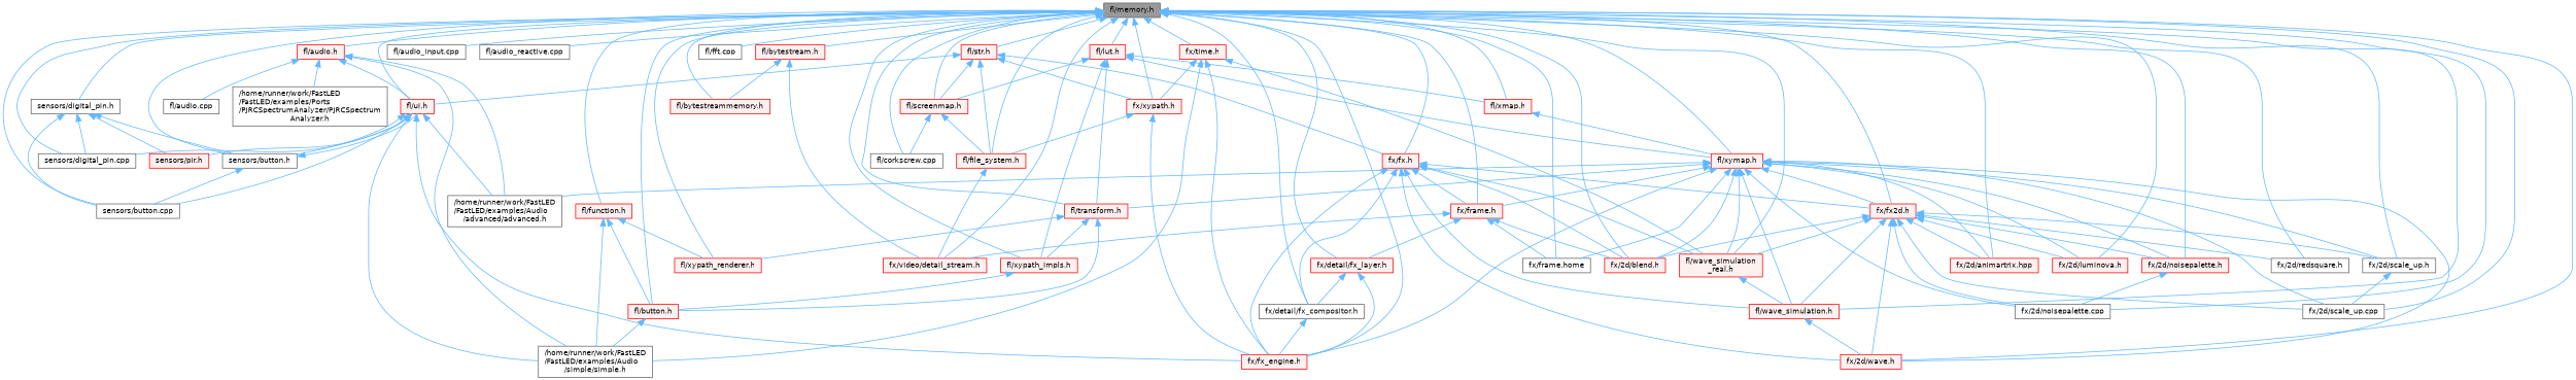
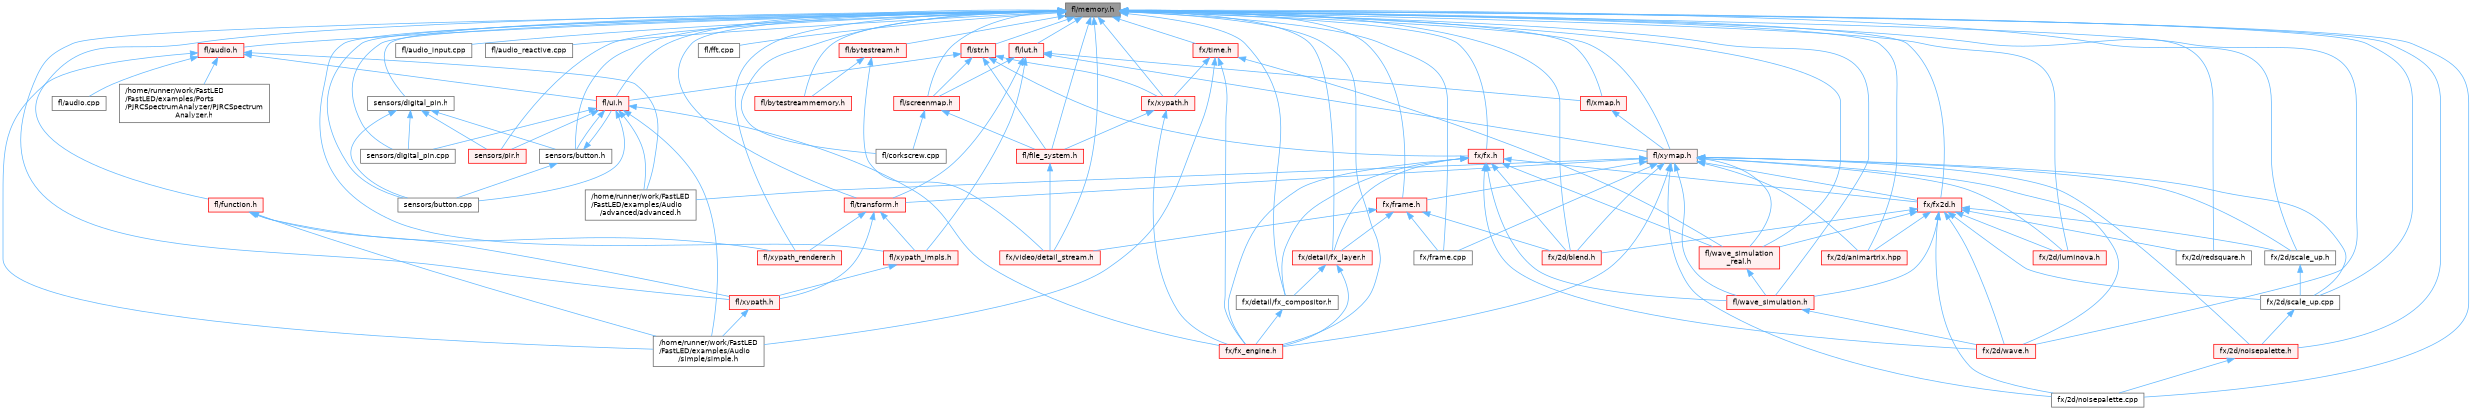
  digraph {
    node [color=red fillcolor="#FFF0F0" fontname=Helvetica fontsize=10 shape=box style=filled]
    edge [color=steelblue1 dir=back fontname=Helvetica fontsize=10 labelfontname=Helvetica labelfontsize=10 style=solid]
    n1 [color=gray40 fillcolor=grey60 fontcolor=black height=0.2 label="fl/memory.h" width=0.4]
    n2 [height=0.2 label="fl/audio.h" width=0.4]
    n3 [height=0.2 label="fl/ui.h" width=0.4]
    n4 [height=0.2 label="fx/fx_engine.h" width=0.4]
    n5 [color=grey40 fillcolor=white height=0.2 label="sensors/button.cpp" width=0.4]
    n6 [color=grey40 fillcolor=white height=0.2 label="sensors/button.h" width=0.4]
    n7 [color=grey40 fillcolor=white height=0.2 label="sensors/digital_pin.cpp" width=0.4]
    n8 [height=0.2 label="sensors/pir.h" width=0.4]
    n9 [color=grey40 fillcolor=white height=0.2 label="fl/audio_input.cpp" width=0.4]
    n10 [color=grey40 fillcolor=white height=0.2 label="fl/audio_reactive.cpp" width=0.4]
    n11 [height=0.2 label="fl/bytestream.h" width=0.4]
    n12 [height=0.2 label="fl/bytestreammemory.h" width=0.4]
    n13 [height=0.2 label="fx/video/detail_stream.h" width=0.4]
    n14 [color=grey40 fillcolor=white height=0.2 label="fl/corkscrew.cpp" width=0.4]
    n15 [color=grey40 fillcolor=white height=0.2 label="fl/fft.cpp" width=0.4]
    n16 [height=0.2 label="fl/file_system.h" width=0.4]
    n17 [height=0.2 label="fl/function.h" width=0.4]
-   n18 [height=0.2 label="fl/button.h" width=0.4]
+   n18 [height=0.2 label="fl/xypath.h" width=0.4]
    n19 [height=0.2 label="fl/xypath_renderer.h" width=0.4]
    n20 [height=0.2 label="fl/lut.h" width=0.4]
    n21 [height=0.2 label="fl/screenmap.h" width=0.4]
    n22 [height=0.2 label="fl/transform.h" width=0.4]
    n23 [height=0.2 label="fl/xypath_impls.h" width=0.4]
    n24 [height=0.2 label="fl/xmap.h" width=0.4]
-   n25 [height=0.2 label="fl/xymap.h" width=0.4]
+   n25 [color=grey40 height=0.2 label="fl/xymap.h" width=0.4]
    n26 [height=0.2 label="fl/wave_simulation.h" width=0.4]
    n27 [height=0.2 label="fx/2d/wave.h" width=0.4]
    n28 [height=0.2 label="fl/wave_simulation\l_real.h" width=0.4]
    n29 [height=0.2 label="fx/2d/animartrix.hpp" width=0.4]
    n30 [height=0.2 label="fx/2d/blend.h" width=0.4]
    n31 [height=0.2 label="fx/2d/luminova.h" width=0.4]
    n32 [color=grey40 fillcolor=white height=0.2 label="fx/2d/noisepalette.cpp" width=0.4]
    n33 [height=0.2 label="fx/2d/noisepalette.h" width=0.4]
    n34 [color=grey40 fillcolor=white height=0.2 label="fx/2d/scale_up.cpp" width=0.4]
    n35 [color=grey40 fillcolor=white height=0.2 label="fx/2d/scale_up.h" width=0.4]
-   n36 [color=grey40 fillcolor=white height=0.2 label="fx/frame.home" width=0.4]
+   n36 [color=grey40 fillcolor=white height=0.2 label="fx/frame.cpp" width=0.4]
    n37 [height=0.2 label="fx/frame.h" width=0.4]
    n38 [height=0.2 label="fx/detail/fx_layer.h" width=0.4]
    n39 [color=grey40 fillcolor=white height=0.2 label="fx/detail/fx_compositor.h" width=0.4]
    n40 [height=0.2 label="fx/fx2d.h" width=0.4]
    n41 [color=grey40 fillcolor=white height=0.2 label="fx/2d/redsquare.h" width=0.4]
    n42 [height=0.2 label="fl/str.h" width=0.4]
    n43 [height=0.2 label="fx/fx.h" width=0.4]
    n44 [height=0.2 label="fx/xypath.h" width=0.4]
    n45 [height=0.2 label="fx/time.h" width=0.4]
    n46 [color=grey40 fillcolor=white height=0.2 label="sensors/digital_pin.h" width=0.4]
    n47 [color=grey40 fillcolor=white height=0.2 label="/home/runner/work/FastLED\l/FastLED/examples/Audio\l/advanced/advanced.h" width=0.4]
    n48 [color=grey40 fillcolor=white height=0.2 label="/home/runner/work/FastLED\l/FastLED/examples/Audio\l/simple/simple.h" width=0.4]
    n49 [color=grey40 fillcolor=white height=0.2 label="/home/runner/work/FastLED\l/FastLED/examples/Ports\l/PJRCSpectrumAnalyzer/PJRCSpectrum\lAnalyzer.h" width=0.4]
    n50 [color=grey40 fillcolor=white height=0.2 label="fl/audio.cpp" width=0.4]
    n1 -> n2
    n1 -> n3
    n1 -> n4
    n1 -> n5
    n1 -> n6
    n1 -> n7
+   n1 -> n8
    n1 -> n9
    n1 -> n10
    n1 -> n11
    n1 -> n12
    n1 -> n13
    n1 -> n14
    n1 -> n15
    n1 -> n16
    n1 -> n17
    n1 -> n18
    n1 -> n19
    n1 -> n20
    n1 -> n21
    n1 -> n22
    n1 -> n23
    n1 -> n24
    n1 -> n25
    n1 -> n26
    n1 -> n27
    n1 -> n28
    n1 -> n29
    n1 -> n30
    n1 -> n31
    n1 -> n32
    n1 -> n33
    n1 -> n34
    n1 -> n35
    n1 -> n36
    n1 -> n37
    n1 -> n38
    n1 -> n39
    n1 -> n40
    n1 -> n41
    n1 -> n42
    n1 -> n43
    n1 -> n44
    n1 -> n45
    n1 -> n46
    n2 -> n3
    n2 -> n47
    n2 -> n48
    n2 -> n49
    n2 -> n50
    n3 -> n4
    n3 -> n5
    n3 -> n6
    n3 -> n7
    n3 -> n8
    n3 -> n47
    n3 -> n48
    n6 -> n3
    n6 -> n5
    n11 -> n12
    n11 -> n13
    n16 -> n13
    n17 -> n18
    n17 -> n19
    n17 -> n48
    n18 -> n48
    n20 -> n21
    n20 -> n22
    n20 -> n23
    n20 -> n24
    n20 -> n25
    n21 -> n14
    n21 -> n16
    n22 -> n18
    n22 -> n19
    n22 -> n23
    n23 -> n18
    n24 -> n25
    n25 -> n4
    n25 -> n22
    n25 -> n26
    n25 -> n27
    n25 -> n28
    n25 -> n29
    n25 -> n30
    n25 -> n31
    n25 -> n32
    n25 -> n33
    n25 -> n34
    n25 -> n35
    n25 -> n36
    n25 -> n37
    n25 -> n40
    n25 -> n47
    n26 -> n27
    n28 -> n26
    n33 -> n32
    n35 -> n34
    n37 -> n13
    n37 -> n30
    n37 -> n36
    n37 -> n38
    n38 -> n4
    n38 -> n39
    n39 -> n4
    n40 -> n26
    n40 -> n27
    n40 -> n28
    n40 -> n29
    n40 -> n30
    n40 -> n31
    n40 -> n32
-   n40 -> n33
+   n34 -> n33
    n40 -> n34
    n40 -> n35
    n40 -> n41
    n42 -> n3
    n42 -> n16
    n42 -> n21
    n42 -> n43
    n42 -> n44
    n43 -> n4
    n43 -> n26
    n43 -> n27
    n43 -> n28
    n43 -> n30
-   n43 -> n37
+   n43 -> n38
    n43 -> n39
    n43 -> n40
    n44 -> n4
    n44 -> n16
    n45 -> n4
    n45 -> n28
    n45 -> n44
    n45 -> n48
    n46 -> n5
    n46 -> n6
    n46 -> n7
    n46 -> n8
  }
